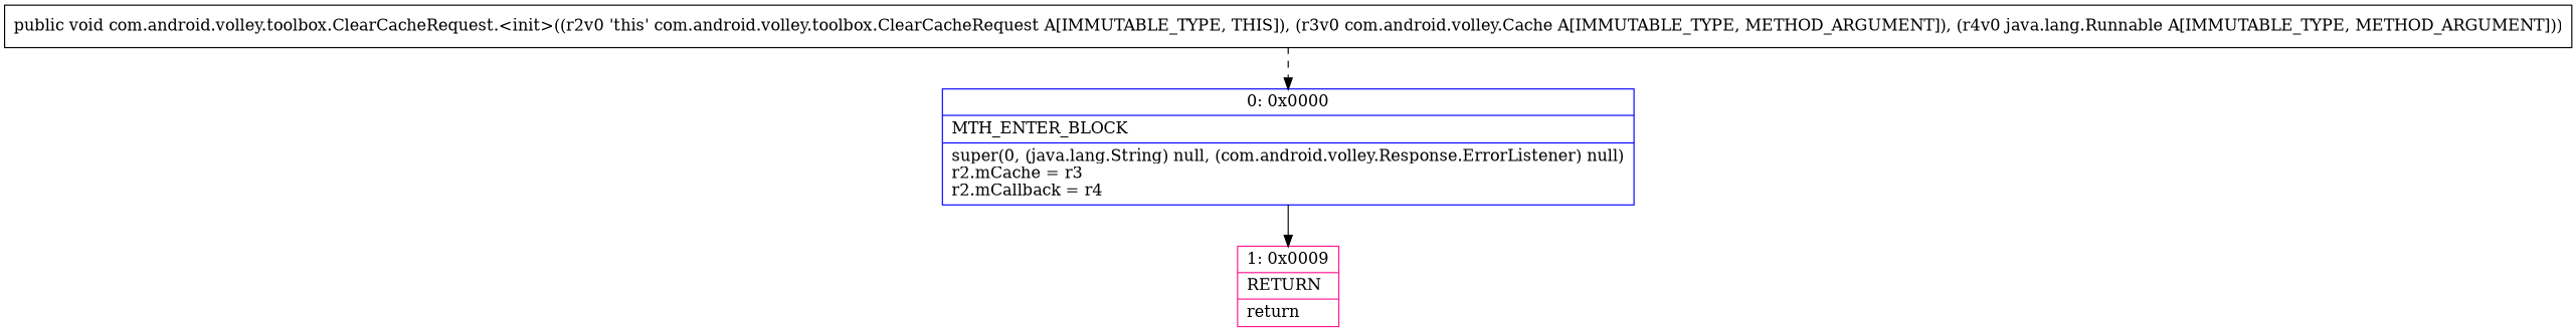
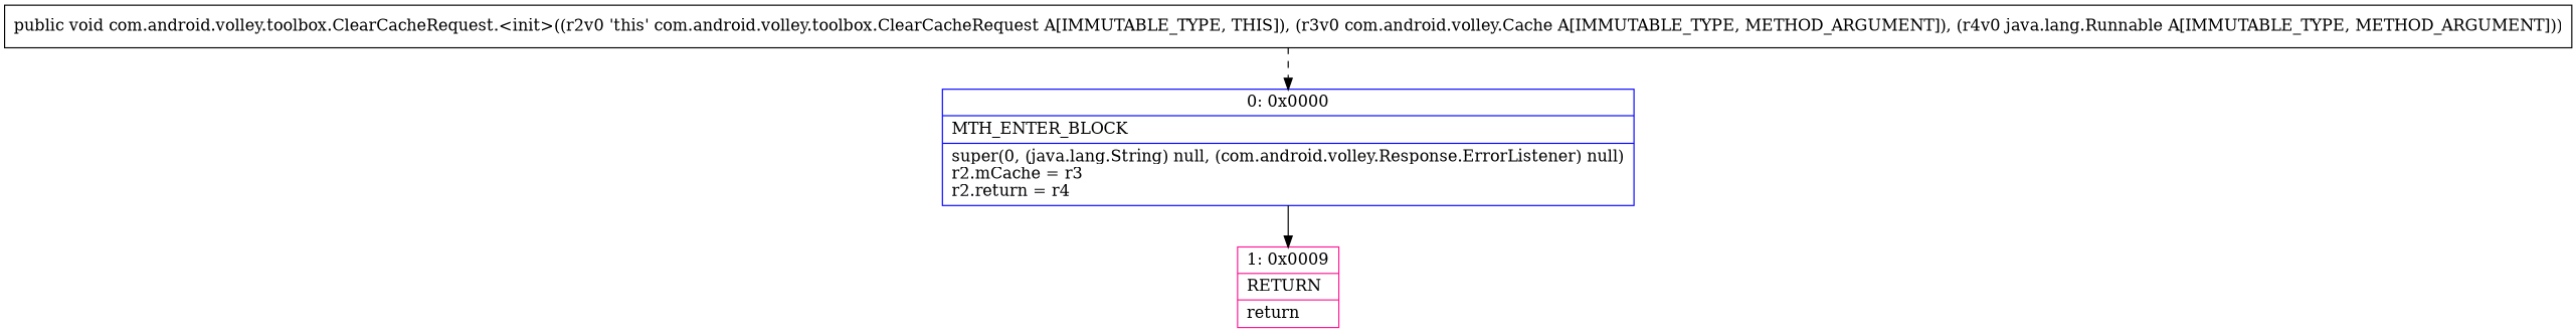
  digraph {
    node [shape=record]
-   n1 [label="{0\:\ 0x0000|MTH_ENTER_BLOCK\l|super(0, (java.lang.String) null, (com.android.volley.Response.ErrorListener) null)\lr2.mCache = r3\lr2.mCallback = r4\l}" color=blue]
+   n1 [label="{0\:\ 0x0000|MTH_ENTER_BLOCK\l|super(0, (java.lang.String) null, (com.android.volley.Response.ErrorListener) null)\lr2.mCache = r3\lr2.return = r4\l}" color=blue]
    n2 [label="{1\:\ 0x0009|RETURN\l|return\l}" color=deeppink]
    n3 [label="{public void com.android.volley.toolbox.ClearCacheRequest.\<init\>((r2v0 'this' com.android.volley.toolbox.ClearCacheRequest A[IMMUTABLE_TYPE, THIS]), (r3v0 com.android.volley.Cache A[IMMUTABLE_TYPE, METHOD_ARGUMENT]), (r4v0 java.lang.Runnable A[IMMUTABLE_TYPE, METHOD_ARGUMENT])) }" color=black]
    n1 -> n2 [style=solid]
    n3 -> n1 [style=dashed]
  }
